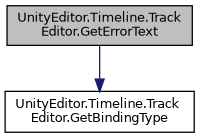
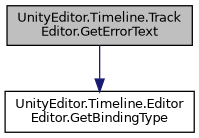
  digraph {
    rankdir=TB
    node [color=black fontname=Helvetica fontsize=10 shape=record style=filled]
    n1 [fillcolor=grey75 fontcolor=black height=0.2 label="UnityEditor.Timeline.Track\lEditor.GetErrorText" width=0.4]
-   n2 [fillcolor=white height=0.2 label="UnityEditor.Timeline.Track\lEditor.GetBindingType" width=0.4]
+   n2 [fillcolor=white height=0.2 label="UnityEditor.Timeline.Editor\lEditor.GetBindingType" width=0.4]
    n1 -> n2 [color=midnightblue fontname=Helvetica fontsize=10 labelfontname=Helvetica labelfontsize=10 style=solid]
  }
